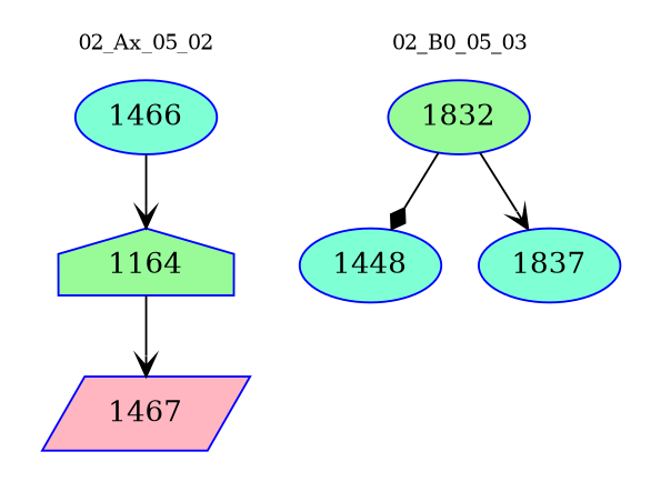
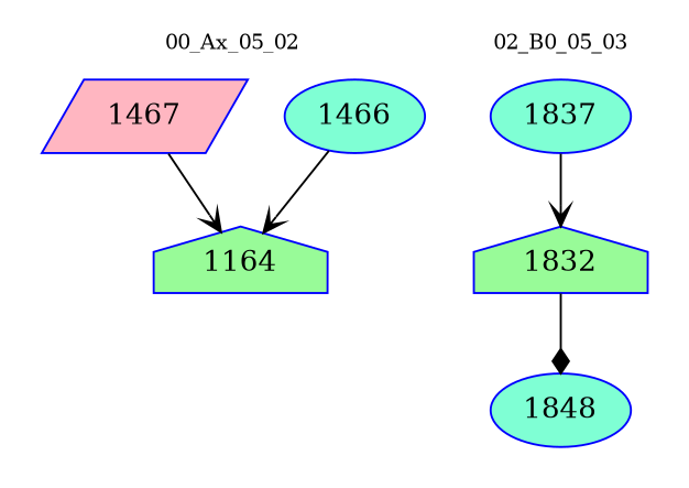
  digraph {
    node [color=blue fillcolor=aquamarine shape=ellipse style=filled]
    edge [arrowhead=vee color=black]
    n1 [label=1466]
    n2 [fillcolor=palegreen label=1164 shape=house]
    n3 [fillcolor=lightpink label=1467 shape=parallelogram]
-   n4 [label=1448]
-   n5 [fillcolor=palegreen label=1832]
+   n4 [label=1848]
+   n5 [fillcolor=palegreen label=1832 shape=house]
    n6 [label=1837]
    subgraph cluster_1 {
      color=white
      fontsize=10
-     label="02_Ax_05_02"
+     label="00_Ax_05_02"
      n1
      n2
      n3
    }
    subgraph cluster_2 {
      color=white
      fontsize=10
      label="02_B0_05_03"
      n4
      n5
      n6
    }
    n1 -> n2
-   n2 -> n3
+   n3 -> n2
    n5 -> n4 [arrowhead=diamond]
-   n5 -> n6
+   n6 -> n5
  }
